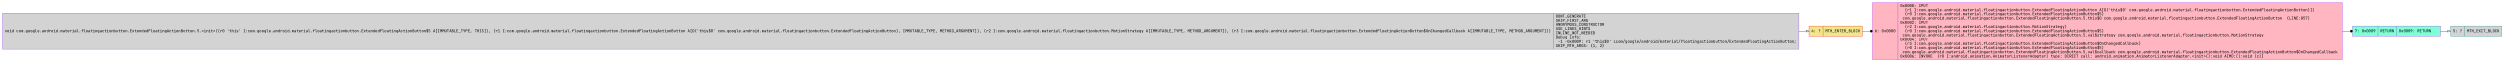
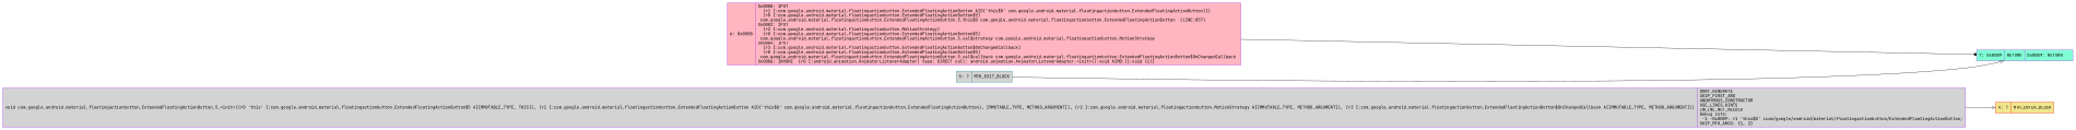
  digraph {
    fontname="JetBrains Mono"
    rankdir=LR
    node [color=purple fillcolor=lightgrey fontname="JetBrains Mono" shape=record style=filled]
    edge [arrowhead=dot fontname="JetBrains Mono"]
    n1 [color=red fillcolor=khaki label="{4\:\ ?|MTH_ENTER_BLOCK\l}"]
    n2 [fillcolor=lightpink label="{6\:\ 0x0000|0x0000: IPUT  \l  (r1 I:com.google.android.material.floatingactionbutton.ExtendedFloatingActionButton A[D('this$0' com.google.android.material.floatingactionbutton.ExtendedFloatingActionButton)])\l  (r0 I:com.google.android.material.floatingactionbutton.ExtendedFloatingActionButton$5)\l com.google.android.material.floatingactionbutton.ExtendedFloatingActionButton.5.this$0 com.google.android.material.floatingactionbutton.ExtendedFloatingActionButton  (LINE:857)\l0x0002: IPUT  \l  (r2 I:com.google.android.material.floatingactionbutton.MotionStrategy)\l  (r0 I:com.google.android.material.floatingactionbutton.ExtendedFloatingActionButton$5)\l com.google.android.material.floatingactionbutton.ExtendedFloatingActionButton.5.val$strategy com.google.android.material.floatingactionbutton.MotionStrategy \l0x0004: IPUT  \l  (r3 I:com.google.android.material.floatingactionbutton.ExtendedFloatingActionButton$OnChangedCallback)\l  (r0 I:com.google.android.material.floatingactionbutton.ExtendedFloatingActionButton$5)\l com.google.android.material.floatingactionbutton.ExtendedFloatingActionButton.5.val$callback com.google.android.material.floatingactionbutton.ExtendedFloatingActionButton$OnChangedCallback \l0x0006: INVOKE  (r0 I:android.animation.AnimatorListenerAdapter) type: DIRECT call: android.animation.AnimatorListenerAdapter.\<init\>():void A[MD:():void (c)]\l}"]
    n3 [fillcolor=aquamarine label="{7\:\ 0x0009|RETURN\l|0x0009: RETURN   \l}"]
    n4 [color=teal label="{5\:\ ?|MTH_EXIT_BLOCK\l}"]
    n5 [label="{void com.google.android.material.floatingactionbutton.ExtendedFloatingActionButton.5.\<init\>((r0 'this' I:com.google.android.material.floatingactionbutton.ExtendedFloatingActionButton$5 A[IMMUTABLE_TYPE, THIS]), (r1 I:com.google.android.material.floatingactionbutton.ExtendedFloatingActionButton A[D('this$0' com.google.android.material.floatingactionbutton.ExtendedFloatingActionButton), IMMUTABLE_TYPE, METHOD_ARGUMENT]), (r2 I:com.google.android.material.floatingactionbutton.MotionStrategy A[IMMUTABLE_TYPE, METHOD_ARGUMENT]), (r3 I:com.google.android.material.floatingactionbutton.ExtendedFloatingActionButton$OnChangedCallback A[IMMUTABLE_TYPE, METHOD_ARGUMENT]))  | DONT_GENERATE\lSKIP_FIRST_ARG\lANONYMOUS_CONSTRUCTOR\lUSE_LINES_HINTS\lINLINE_NOT_NEEDED\lDebug Info:\l  \-1 \-0x0009: r1 'this$0' Lcom\/google\/android\/material\/floatingactionbutton\/ExtendedFloatingActionButton;\lSKIP_MTH_ARGS: \{1, 2\}\l}"]
-   n1 -> n2
    n2 -> n3
-   n3 -> n4 [arrowhead=onormal]
+   n4 -> n3 [arrowhead=onormal]
    n5 -> n1 [arrowhead=onormal]
  }
